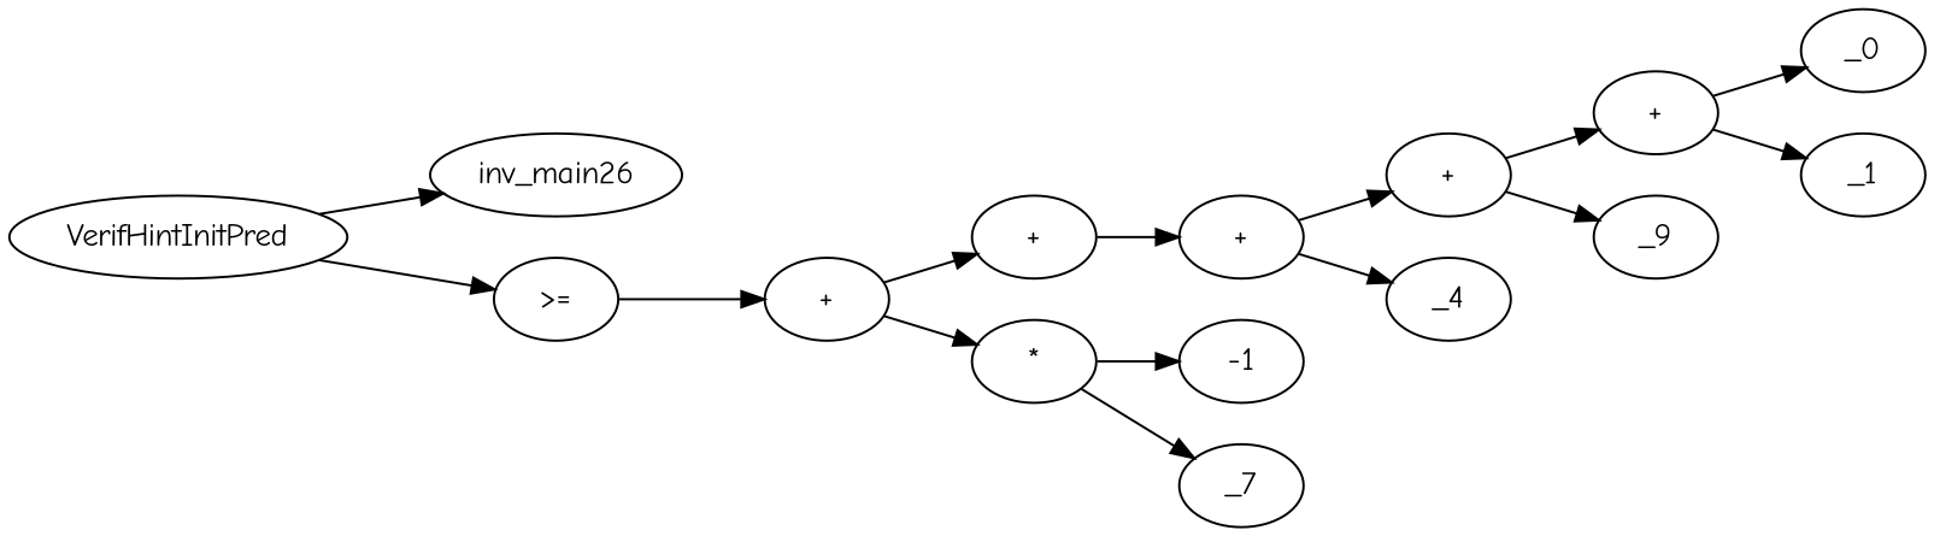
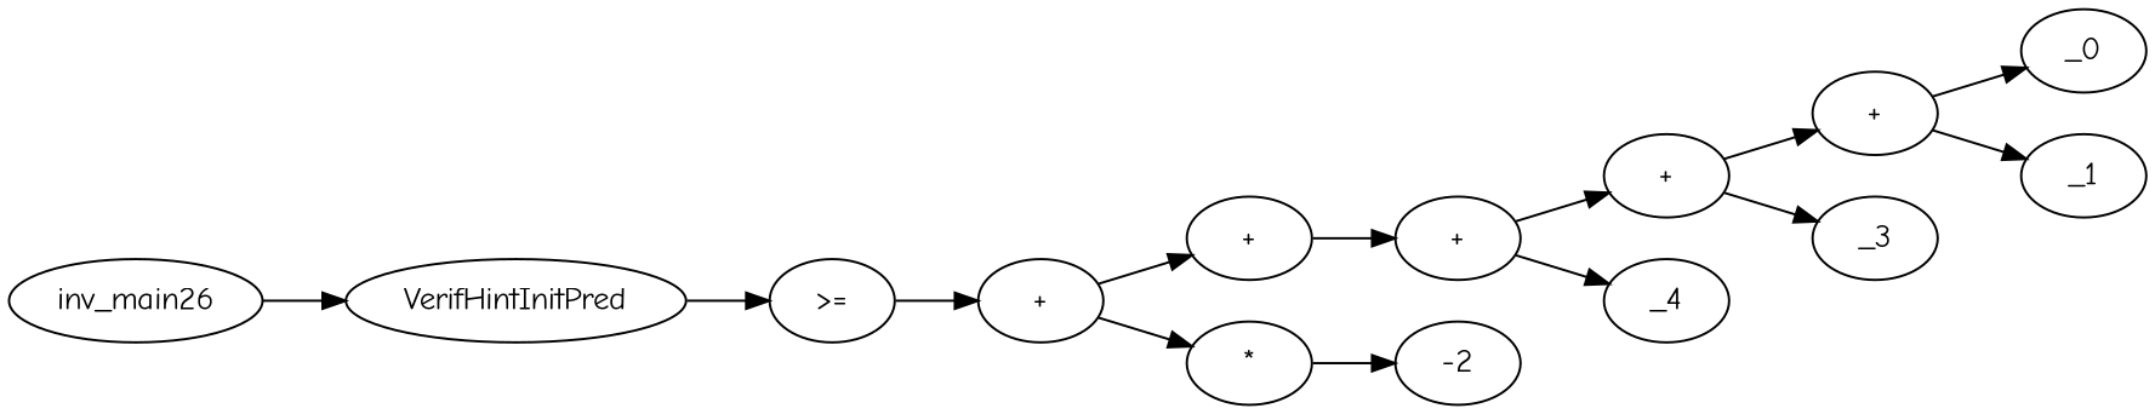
  digraph {
    fontname="Comic Neue"
    rankdir=LR
    node [fontname="Comic Neue"]
    edge [fontname="Comic Neue"]
    n1 [label=inv_main26]
    n2 [label=VerifHintInitPred]
    n3 [label=">="]
    n4 [label="+"]
    n5 [label="+"]
    n6 [label="*"]
    n7 [label="+"]
-   n8 [label=-1]
-   n9 [label=_7]
+   n8 [label=-2]
    n10 [label="+"]
    n11 [label=_4]
    n12 [label="+"]
-   n13 [label=_9]
+   n13 [label=_3]
    n14 [label=_0]
    n15 [label=_1]
-   n2 -> n1
+   n1 -> n2
    n2 -> n3
    n3 -> n4
    n4 -> n5
    n4 -> n6
    n5 -> n7
    n6 -> n8
-   n6 -> n9
    n7 -> n10
    n7 -> n11
    n10 -> n12
    n10 -> n13
    n12 -> n14
    n12 -> n15
  }
